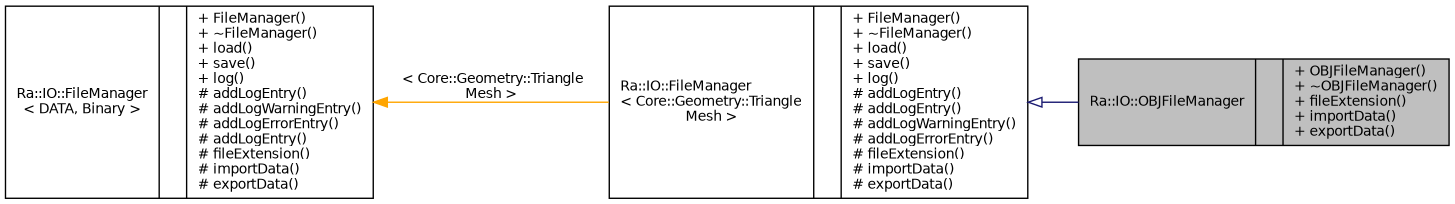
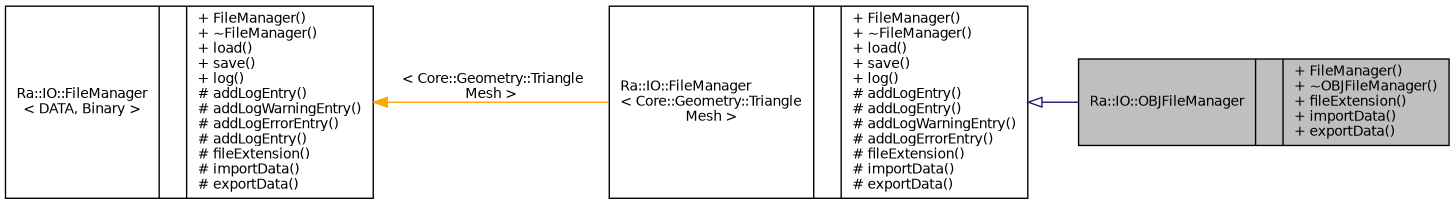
  digraph {
    rankdir=LR
    node [color=black fillcolor=white fontname=Helvetica fontsize=10 shape=record style=filled]
    edge [dir=back fontname=Helvetica fontsize=10 labelfontname=Helvetica labelfontsize=10 style=solid]
-   n1 [fillcolor=grey75 fontcolor=black height=0.2 label="{Ra::IO::OBJFileManager\n||+ OBJFileManager()\l+ ~OBJFileManager()\l+ fileExtension()\l+ importData()\l+ exportData()\l}" width=0.4]
+   n1 [fillcolor=grey75 fontcolor=black height=0.2 label="{Ra::IO::OBJFileManager\n||+ FileManager()\l+ ~OBJFileManager()\l+ fileExtension()\l+ importData()\l+ exportData()\l}" width=0.4]
    n2 [height=0.2 label="{Ra::IO::FileManager\l\< Core::Geometry::Triangle\lMesh \>\n||+ FileManager()\l+ ~FileManager()\l+ load()\l+ save()\l+ log()\l# addLogEntry()\l# addLogEntry()\l# addLogWarningEntry()\l# addLogErrorEntry()\l# fileExtension()\l# importData()\l# exportData()\l}" width=0.4]
    n3 [height=0.2 label="{Ra::IO::FileManager\l\< DATA, Binary \>\n||+ FileManager()\l+ ~FileManager()\l+ load()\l+ save()\l+ log()\l# addLogEntry()\l# addLogWarningEntry()\l# addLogErrorEntry()\l# addLogEntry()\l# fileExtension()\l# importData()\l# exportData()\l}" width=0.4]
    n2 -> n1 [arrowtail=onormal color=midnightblue]
    n3 -> n2 [color=orange label=" \< Core::Geometry::Triangle\lMesh \>"]
  }
